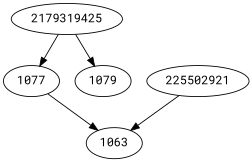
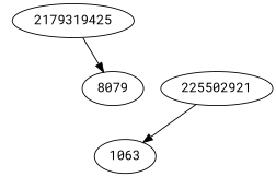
  strict digraph {
    fontname="Roboto Mono"
    node [fontname="Roboto Mono"]
    edge [fontname="Roboto Mono"]
    2179319425
-   1077
-   1079
+   1079 [label=8079]
    1063
    225502921
-   2179319425 -> 1077
    2179319425 -> 1079
-   1077 -> 1063
    225502921 -> 1063
  }
